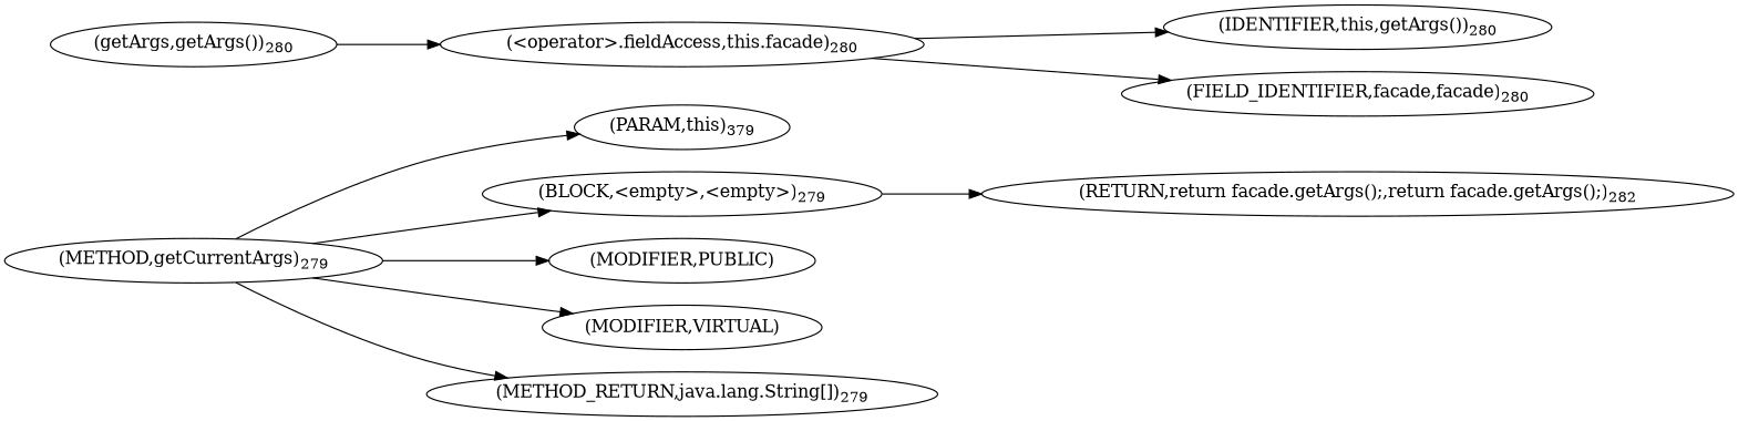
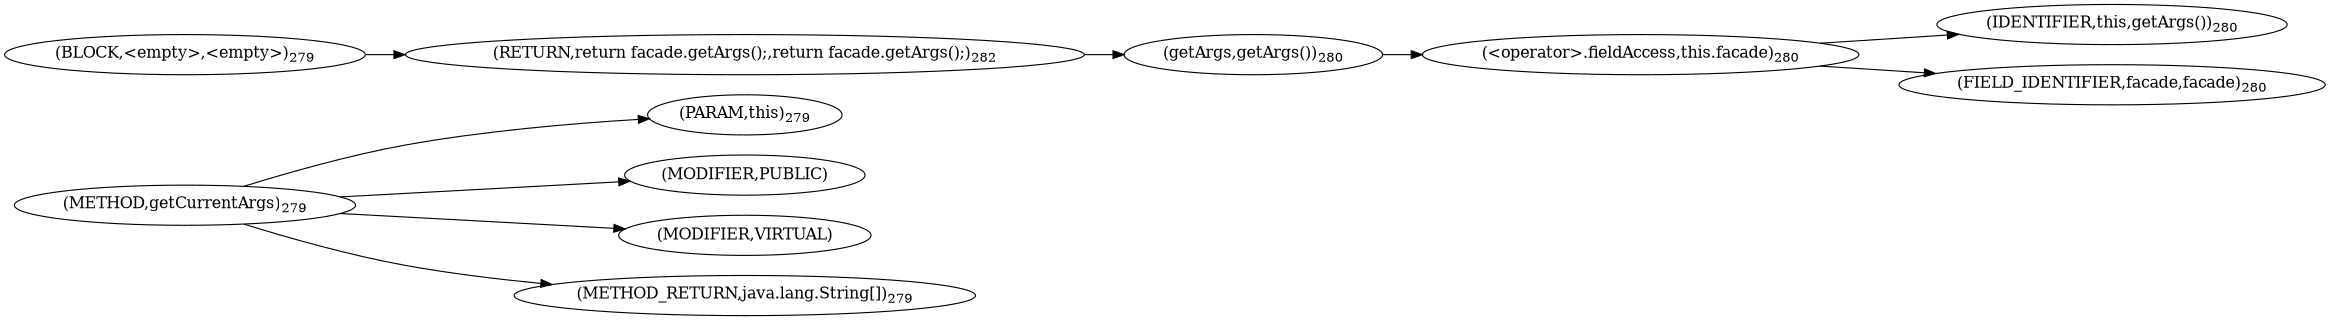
  digraph {
    rankdir=LR
    n1 [label=<(METHOD,getCurrentArgs)<SUB>279</SUB>>]
-   n2 [label=<(PARAM,this)<SUB>379</SUB>>]
+   n2 [label=<(PARAM,this)<SUB>279</SUB>>]
    n3 [label=<(BLOCK,&lt;empty&gt;,&lt;empty&gt;)<SUB>279</SUB>>]
    n4 [label=<(MODIFIER,PUBLIC)>]
    n5 [label=<(MODIFIER,VIRTUAL)>]
    n6 [label=<(METHOD_RETURN,java.lang.String[])<SUB>279</SUB>>]
    n7 [label=<(RETURN,return facade.getArgs();,return facade.getArgs();)<SUB>282</SUB>>]
    n8 [label=<(getArgs,getArgs())<SUB>280</SUB>>]
    n9 [label=<(&lt;operator&gt;.fieldAccess,this.facade)<SUB>280</SUB>>]
    n10 [label=<(IDENTIFIER,this,getArgs())<SUB>280</SUB>>]
    n11 [label=<(FIELD_IDENTIFIER,facade,facade)<SUB>280</SUB>>]
    n1 -> n2
-   n1 -> n3
    n1 -> n4
    n1 -> n5
    n1 -> n6
    n3 -> n7
+   n7 -> n8
    n8 -> n9
    n9 -> n10
    n9 -> n11
  }
